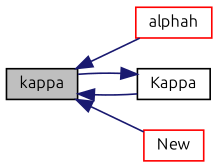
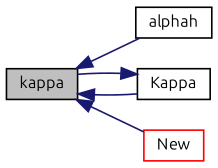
  digraph {
    rankdir=LR
    fontname=Ubuntu
    node [color=black fontname=Ubuntu fontsize=10 shape=record]
    edge [color=midnightblue dir=back fontname=Ubuntu fontsize=10 labelfontname=FreeSans labelfontsize=10 style=solid]
    n1 [fillcolor=grey75 fontcolor=black height=0.2 label=kappa style=filled width=0.4]
-   n2 [color=red height=0.2 label=alphah width=0.4]
+   n2 [height=0.2 label=alphah width=0.4]
    n3 [height=0.2 label=Kappa width=0.4]
    n4 [color=red height=0.2 label=New width=0.4]
    n1 -> n2
    n1 -> n3
    n1 -> n4
    n3 -> n1
  }
